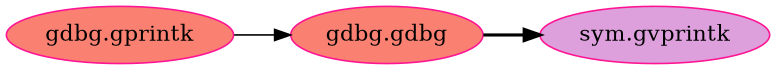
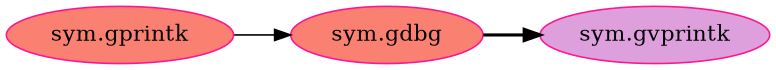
  digraph {
    rankdir=LR
    node [color=deeppink fillcolor=salmon style=filled]
-   n1 [label="gdbg.gdbg"]
+   n1 [label="sym.gdbg"]
    n2 [fillcolor=plum label="sym.gvprintk"]
-   n3 [label="gdbg.gprintk"]
+   n3 [label="sym.gprintk"]
    n1 -> n2 [style=bold]
    n3 -> n1 [style=solid]
  }
